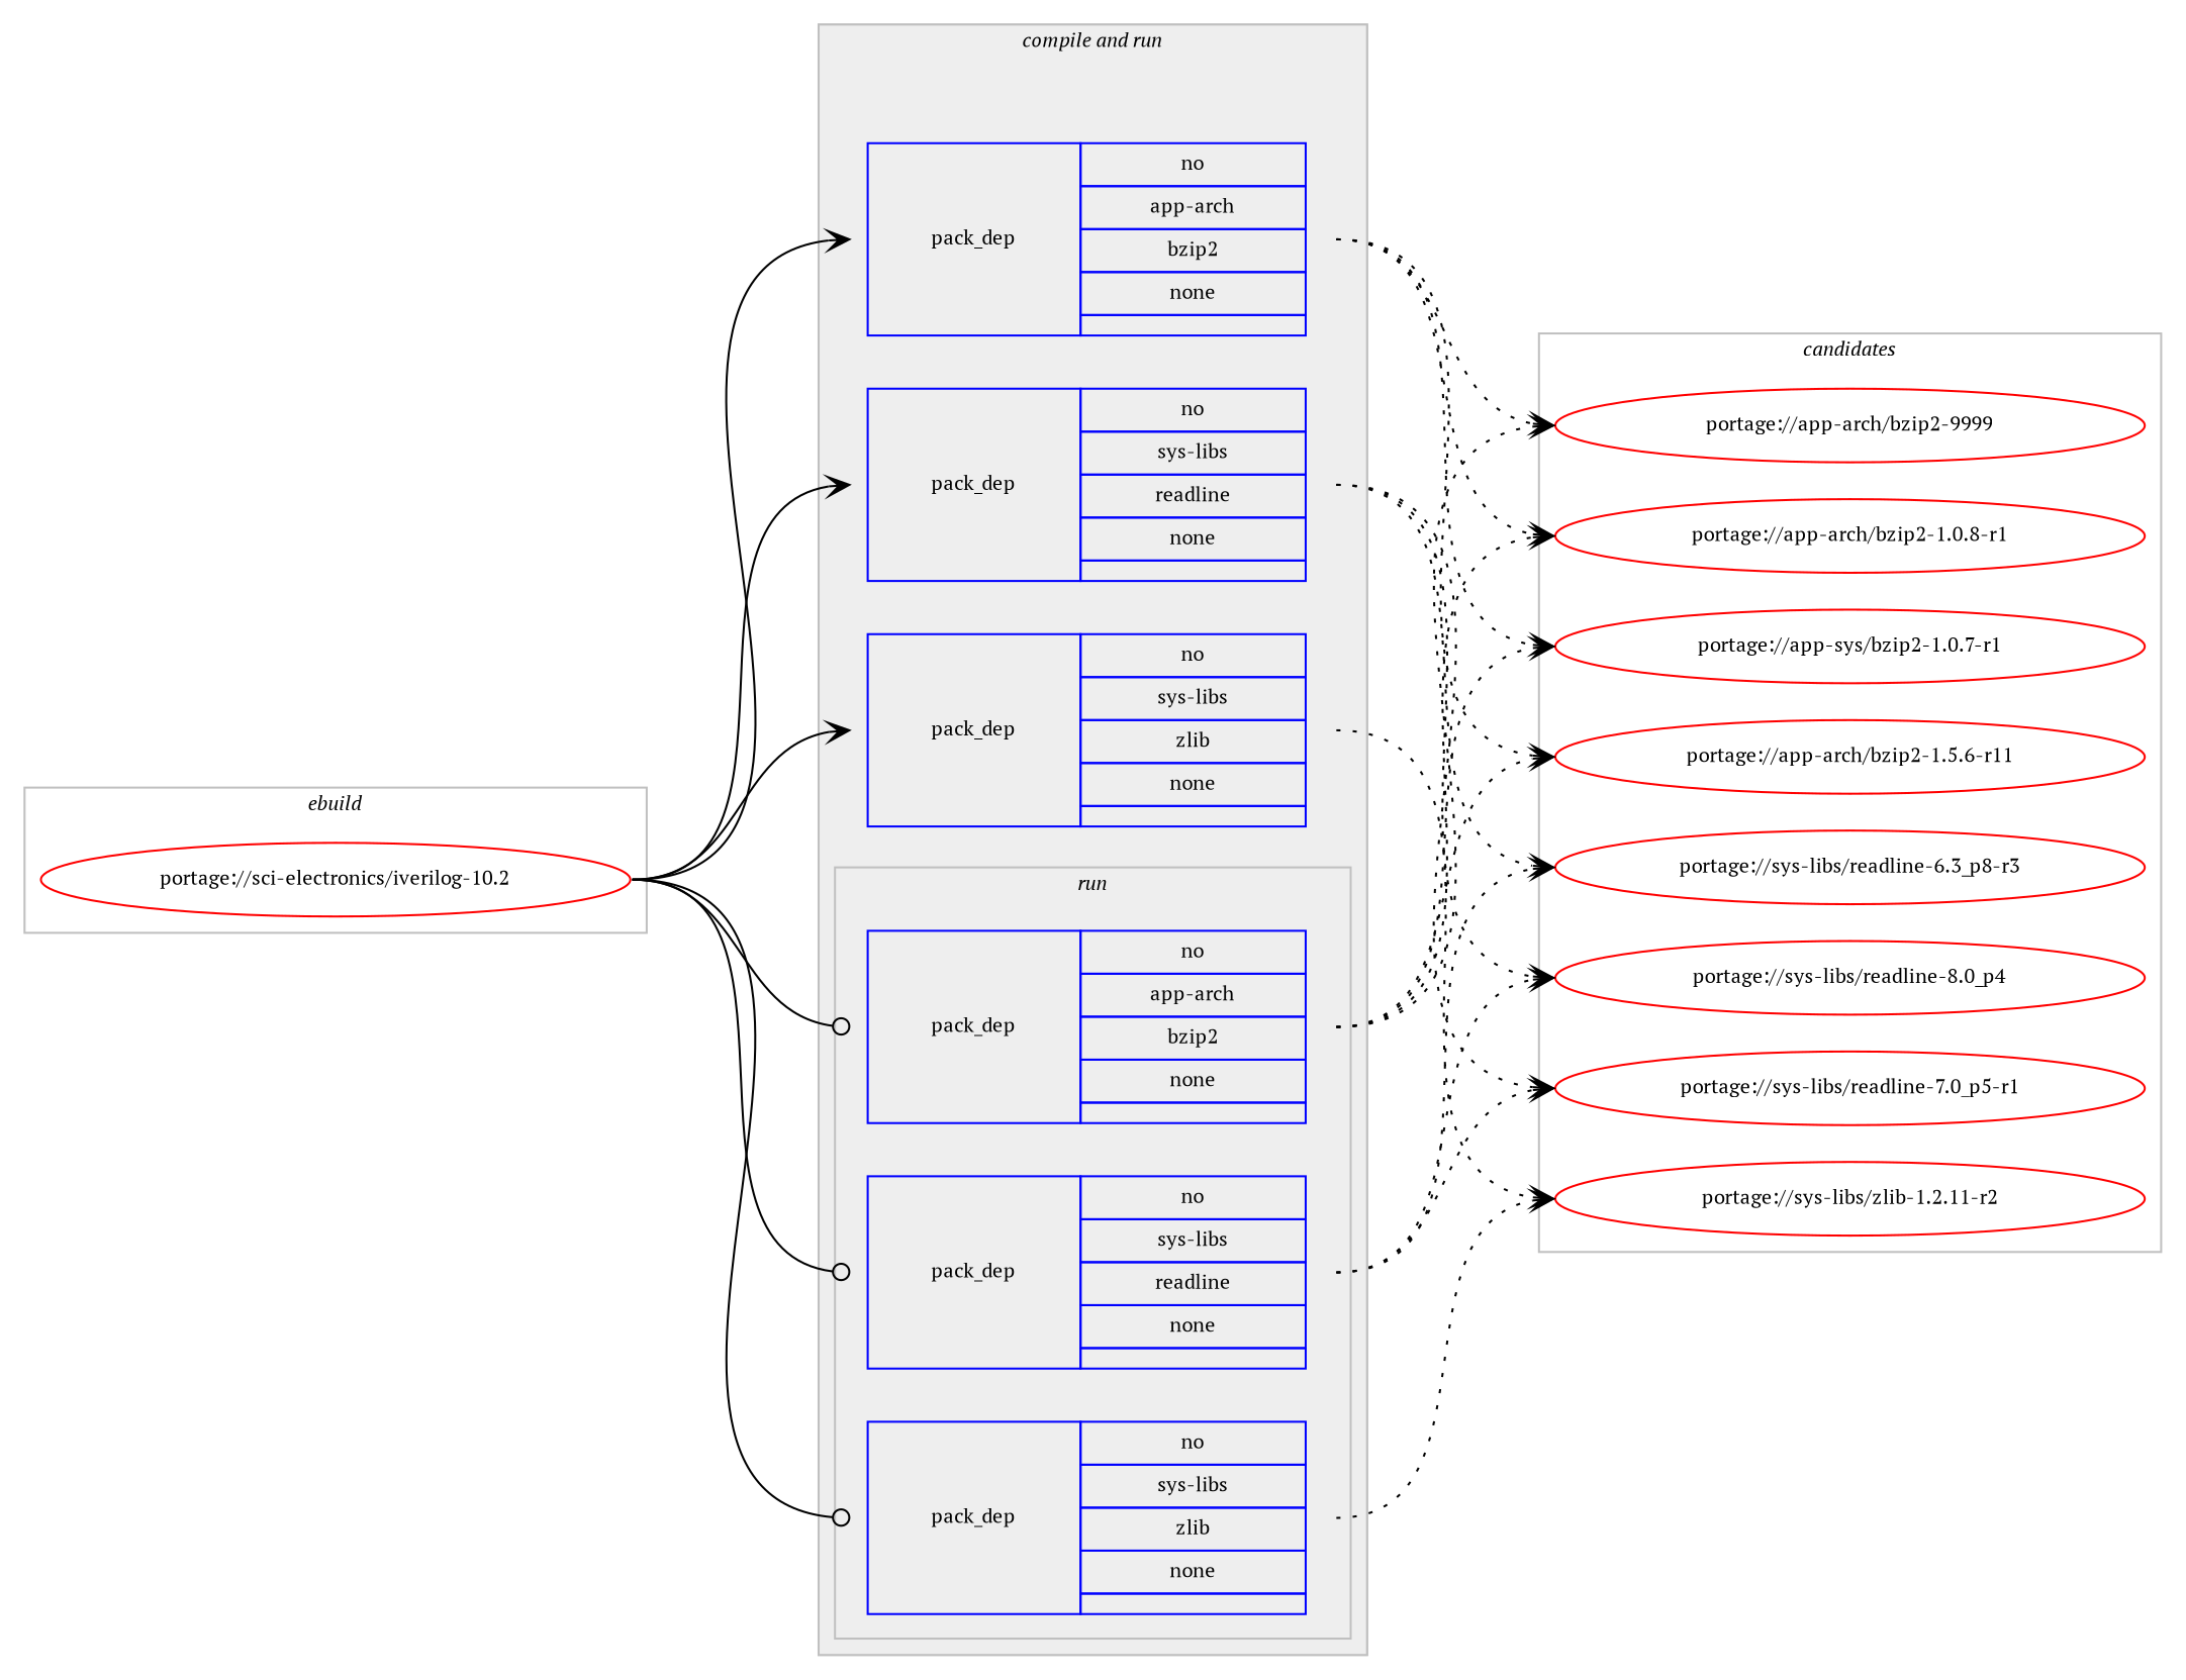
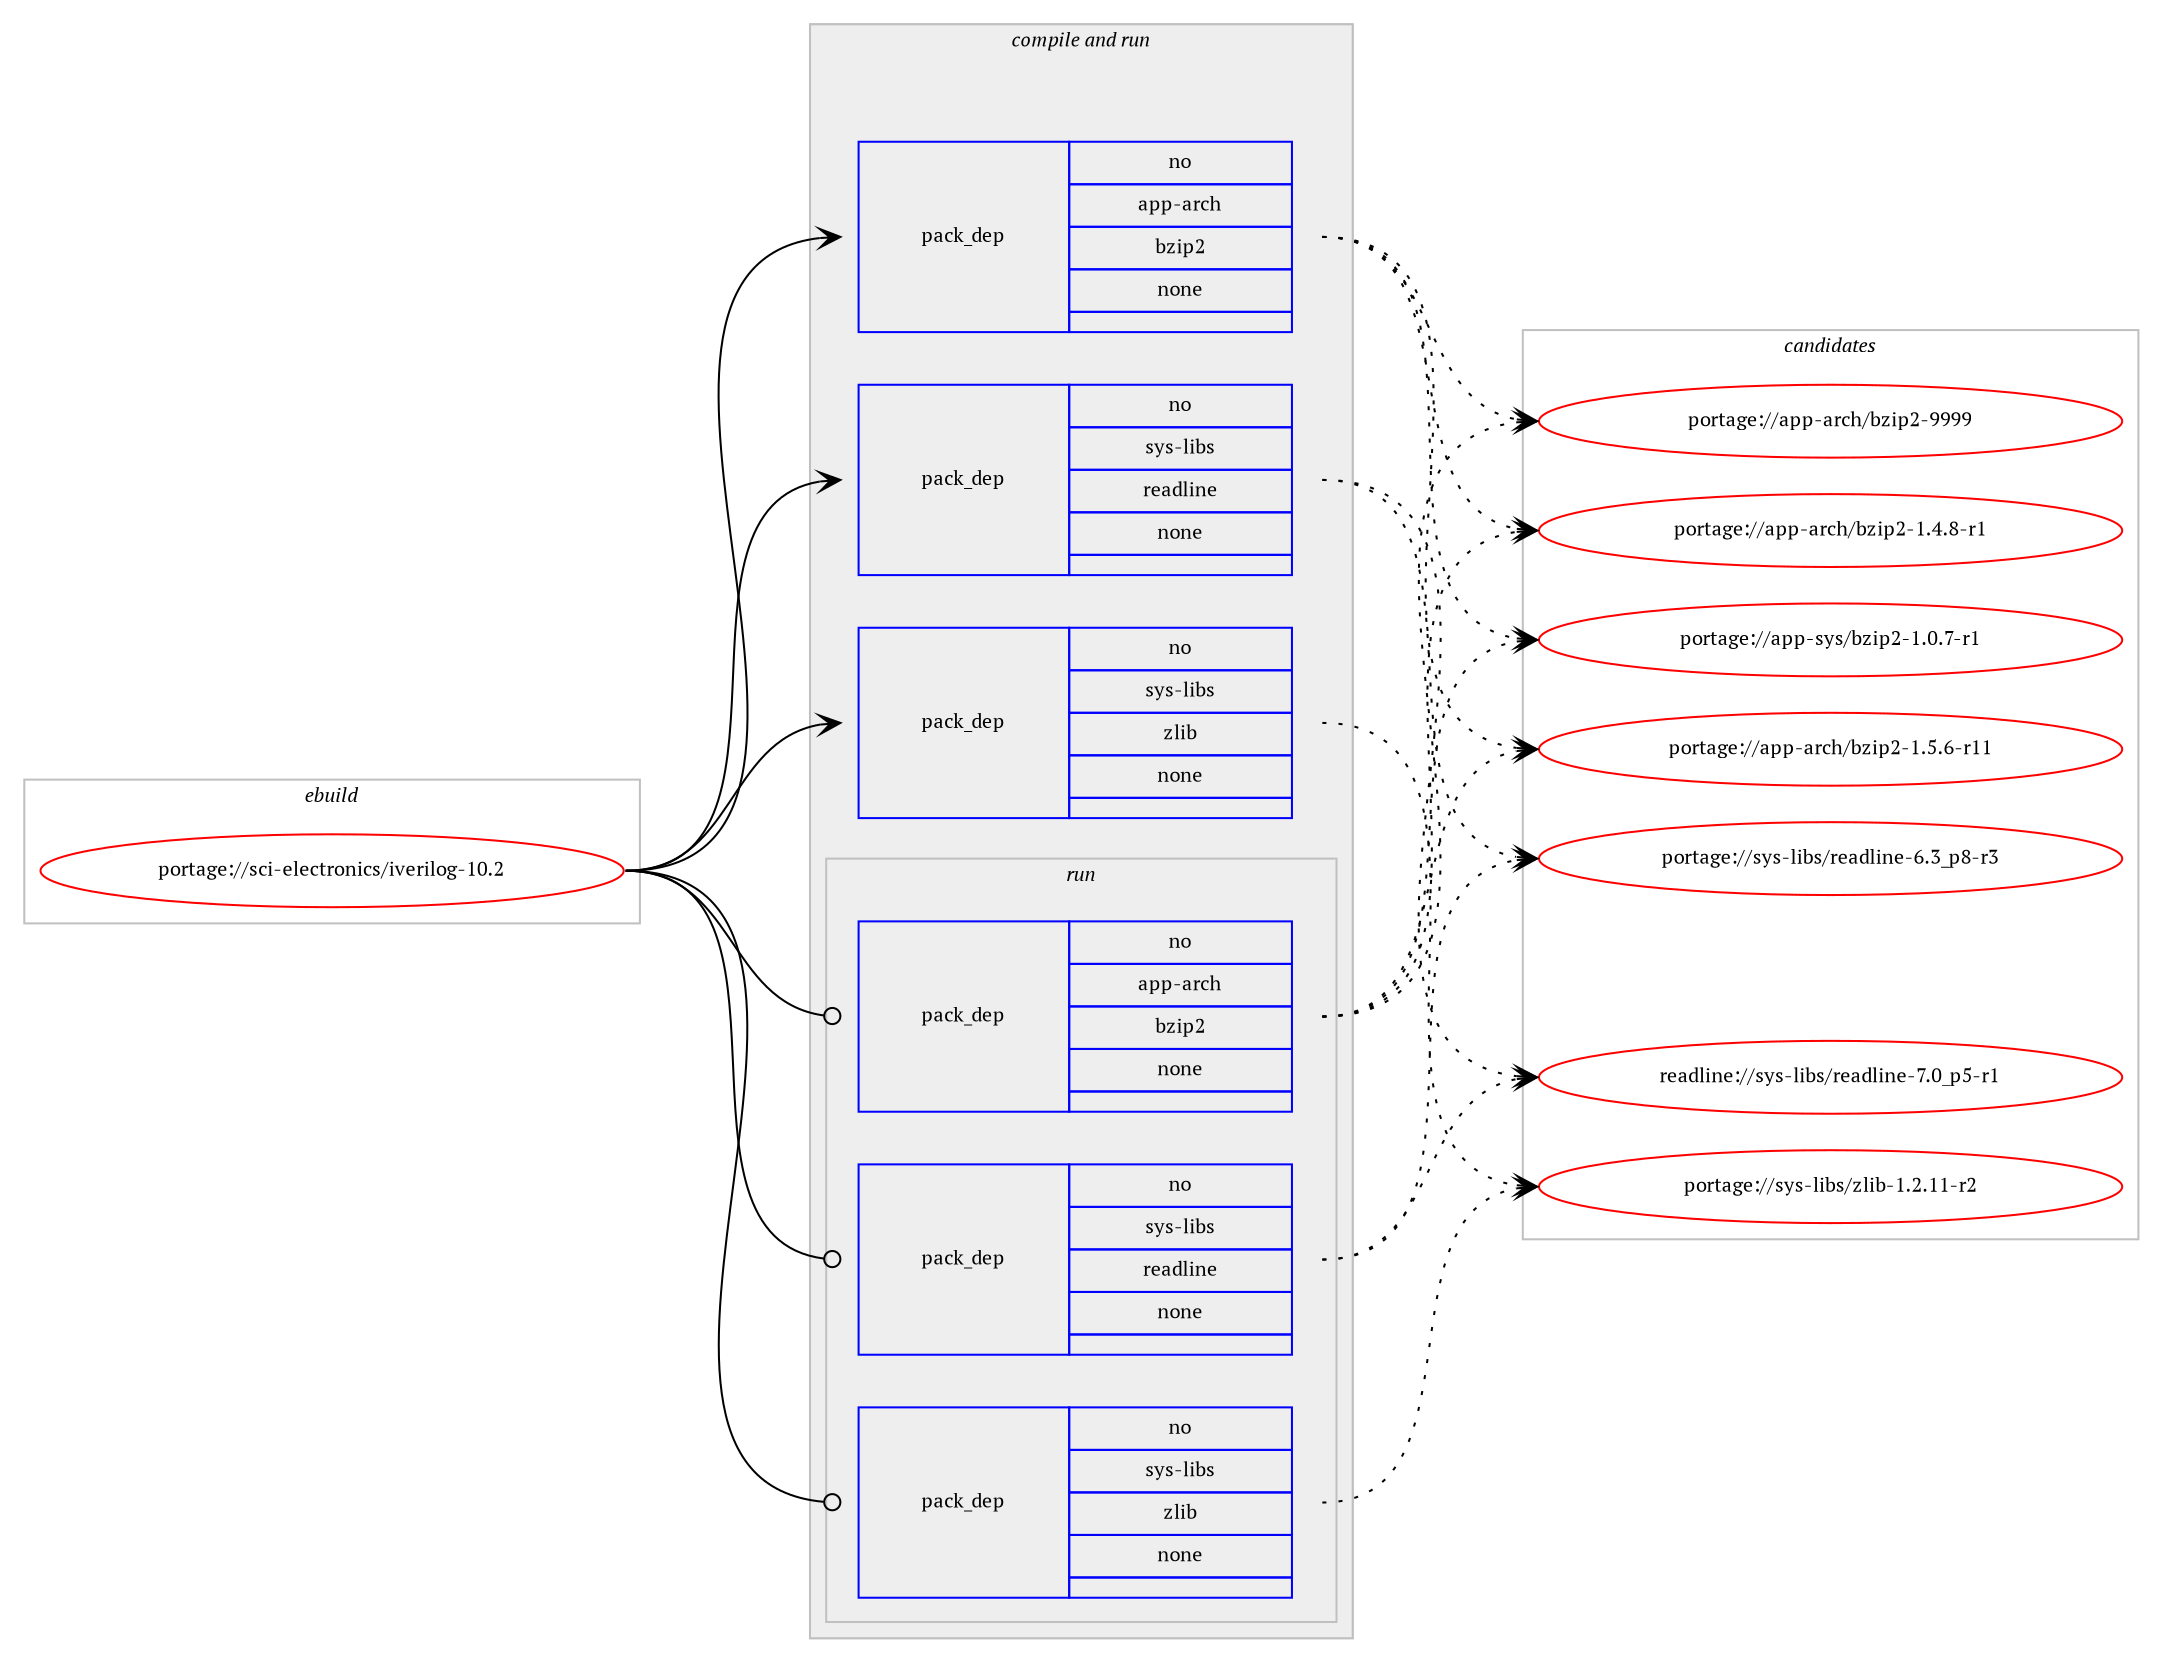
  digraph {
    compound=true
    concentrate=true
    fontname="PT Serif"
    fontsize=10
    newrank=true
    rankdir=LR
    ranksep=1.5
    node [color=red fontname="PT Serif" fontsize=10]
    edge [arrowhead=vee fontname="PT Serif" headport=w style=dotted tailport=e weight=100]
    n1 [label="portage://sci-electronics/iverilog-10.2" width=4]
    n2 [color=blue label=<<TABLE BORDER="0" CELLBORDER="1" CELLSPACING="0" CELLPADDING="4" WIDTH="220"><TR><TD ROWSPAN="6" CELLPADDING="30">pack_dep</TD></TR><TR><TD WIDTH="110">no</TD></TR><TR><TD>app-arch</TD></TR><TR><TD>bzip2</TD></TR><TR><TD>none</TD></TR><TR><TD></TD></TR></TABLE>> shape=none]
    n3 [color=blue label=<<TABLE BORDER="0" CELLBORDER="1" CELLSPACING="0" CELLPADDING="4" WIDTH="220"><TR><TD ROWSPAN="6" CELLPADDING="30">pack_dep</TD></TR><TR><TD WIDTH="110">no</TD></TR><TR><TD>sys-libs</TD></TR><TR><TD>readline</TD></TR><TR><TD>none</TD></TR><TR><TD></TD></TR></TABLE>> shape=none]
    n4 [color=blue label=<<TABLE BORDER="0" CELLBORDER="1" CELLSPACING="0" CELLPADDING="4" WIDTH="220"><TR><TD ROWSPAN="6" CELLPADDING="30">pack_dep</TD></TR><TR><TD WIDTH="110">no</TD></TR><TR><TD>sys-libs</TD></TR><TR><TD>zlib</TD></TR><TR><TD>none</TD></TR><TR><TD></TD></TR></TABLE>> shape=none]
    n5 [color=blue label=<<TABLE BORDER="0" CELLBORDER="1" CELLSPACING="0" CELLPADDING="4" WIDTH="220"><TR><TD ROWSPAN="6" CELLPADDING="30">pack_dep</TD></TR><TR><TD WIDTH="110">no</TD></TR><TR><TD>app-arch</TD></TR><TR><TD>bzip2</TD></TR><TR><TD>none</TD></TR><TR><TD></TD></TR></TABLE>> shape=none]
    n6 [color=blue label=<<TABLE BORDER="0" CELLBORDER="1" CELLSPACING="0" CELLPADDING="4" WIDTH="220"><TR><TD ROWSPAN="6" CELLPADDING="30">pack_dep</TD></TR><TR><TD WIDTH="110">no</TD></TR><TR><TD>sys-libs</TD></TR><TR><TD>readline</TD></TR><TR><TD>none</TD></TR><TR><TD></TD></TR></TABLE>> shape=none]
    n7 [color=blue label=<<TABLE BORDER="0" CELLBORDER="1" CELLSPACING="0" CELLPADDING="4" WIDTH="220"><TR><TD ROWSPAN="6" CELLPADDING="30">pack_dep</TD></TR><TR><TD WIDTH="110">no</TD></TR><TR><TD>sys-libs</TD></TR><TR><TD>zlib</TD></TR><TR><TD>none</TD></TR><TR><TD></TD></TR></TABLE>> shape=none]
    n8 [label="portage://app-arch/bzip2-9999" width=4]
-   n9 [label="portage://app-arch/bzip2-1.0.8-r1" width=4]
+   n9 [label="portage://app-arch/bzip2-1.4.8-r1" width=4]
    n10 [label="portage://app-sys/bzip2-1.0.7-r1" width=4]
    n11 [label="portage://app-arch/bzip2-1.5.6-r11" width=4]
-   n12 [label="portage://sys-libs/readline-8.0_p4" width=4]
-   n13 [label="portage://sys-libs/readline-7.0_p5-r1" width=4]
+   n13 [label="readline://sys-libs/readline-7.0_p5-r1" width=4]
    n14 [label="portage://sys-libs/readline-6.3_p8-r3" width=4]
    n15 [label="portage://sys-libs/zlib-1.2.11-r2" width=4]
    subgraph cluster_1 {
      color=gray
      label=<<i>ebuild</i>>
      rank=same
      n1
    }
    subgraph cluster_2 {
      color=gray
      label=<<i>dependencies</i>>
      subgraph cluster_3 {
        color=gray
        fillcolor="#eeeeee"
        label=<<i>compile</i>>
        style=filled
        subgraph sub_4 {
          color=gray
          fillcolor="#eeeeee"
          label=<<i>compile</i>>
          style=filled
          n2
        }
        subgraph sub_5 {
          color=gray
          fillcolor="#eeeeee"
          label=<<i>compile</i>>
          style=filled
          n3
        }
        subgraph sub_6 {
          color=gray
          fillcolor="#eeeeee"
          label=<<i>compile</i>>
          style=filled
          n4
        }
      }
      subgraph cluster_7 {
        color=gray
        fillcolor="#eeeeee"
        label=<<i>compile and run</i>>
        style=filled
      }
      subgraph cluster_8 {
        color=gray
        fillcolor="#eeeeee"
        label=<<i>run</i>>
        style=filled
        subgraph sub_9 {
          color=gray
          fillcolor="#eeeeee"
          label=<<i>run</i>>
          style=filled
          n5
        }
        subgraph sub_10 {
          color=gray
          fillcolor="#eeeeee"
          label=<<i>run</i>>
          style=filled
          n6
        }
        subgraph sub_11 {
          color=gray
          fillcolor="#eeeeee"
          label=<<i>run</i>>
          style=filled
          n7
        }
      }
    }
    subgraph cluster_12 {
      color=gray
      label=<<i>candidates</i>>
      rank=same
      subgraph sub_13 {
        color=black
        label=<<i>candidates</i>>
        nodesep=1
        rank=same
        n8
        n9
        n10
        n11
      }
      subgraph sub_14 {
        color=black
        label=<<i>candidates</i>>
        nodesep=1
        rank=same
-       n12
        n13
        n14
      }
      subgraph sub_15 {
        color=black
        label=<<i>candidates</i>>
        nodesep=1
        rank=same
        n15
      }
      subgraph sub_16 {
        color=black
        label=<<i>candidates</i>>
        nodesep=1
        rank=same
        n8
        n9
        n10
        n11
      }
      subgraph sub_17 {
        color=black
        label=<<i>candidates</i>>
        nodesep=1
        rank=same
-       n12
        n13
        n14
      }
      subgraph sub_18 {
        color=black
        label=<<i>candidates</i>>
        nodesep=1
        rank=same
        n15
      }
    }
    n1 -> n2 [style=solid weight=20]
    n1 -> n3 [style=solid weight=20]
    n1 -> n4 [style=solid weight=20]
    n1 -> n5 [arrowhead=odot style=solid weight=20]
    n1 -> n6 [arrowhead=odot style=solid weight=20]
    n1 -> n7 [arrowhead=odot style=solid weight=20]
    n2 -> n8
    n2 -> n9
    n2 -> n10
    n2 -> n11
-   n3 -> n12
    n3 -> n13
    n3 -> n14
    n4 -> n15
    n5 -> n8
    n5 -> n9
    n5 -> n10
    n5 -> n11
-   n6 -> n12
    n6 -> n13
    n6 -> n14
    n7 -> n15
  }
